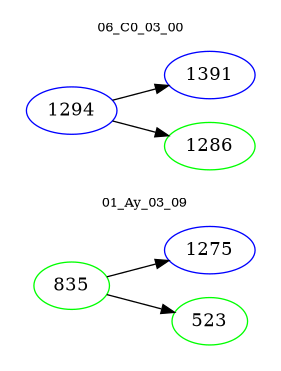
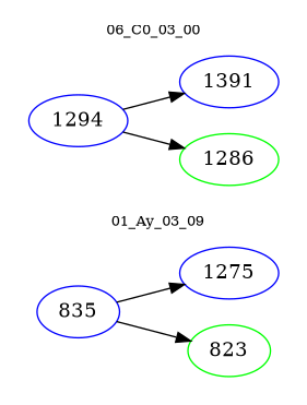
  digraph {
    rankdir=LR
    node [color=blue]
    edge [color=black]
-   n1 [color=green label=835]
-   n2 [color=green label=523]
+   n1 [label=835]
+   n2 [color=green label=823]
    n3 [label=1275]
    n4 [label=1294]
    n5 [color=green label=1286]
    n6 [label=1391]
    subgraph cluster_1 {
      color=white
      fontsize=10
      label="01_Ay_03_09"
      n1
      n2
      n3
    }
    subgraph cluster_2 {
      color=white
      fontsize=10
      label="06_C0_03_00"
      n4
      n5
      n6
    }
    n1 -> n2
    n1 -> n3
    n4 -> n5
    n4 -> n6
  }
